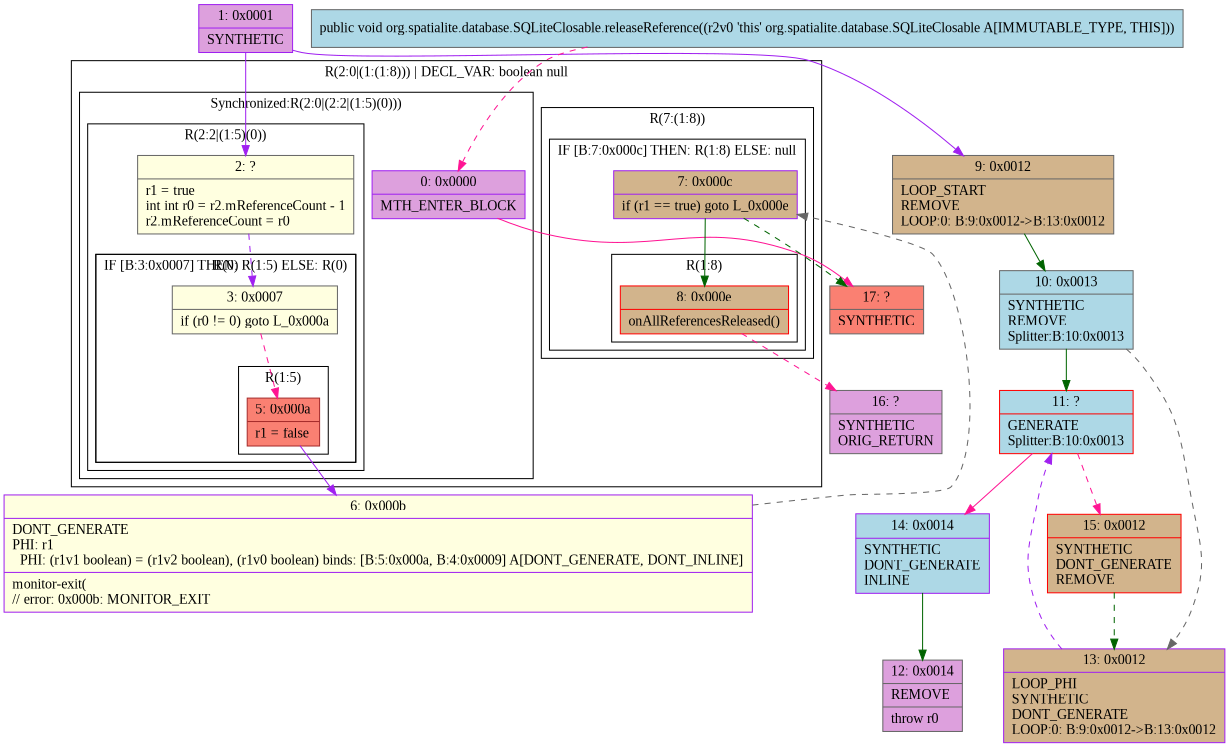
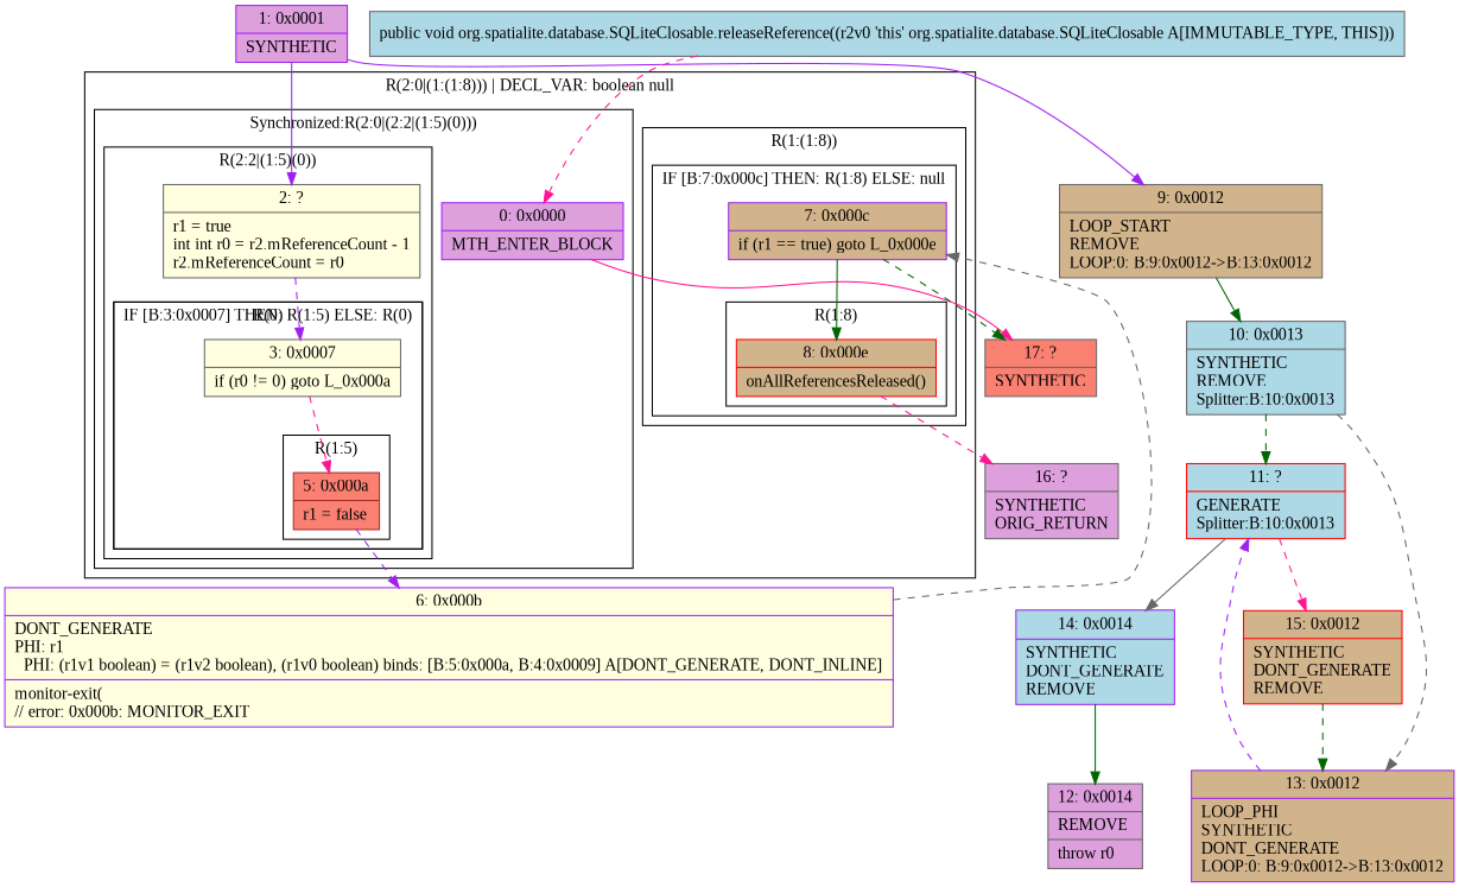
  digraph {
    fontname="Liberation Serif"
    node [color=gray40 fillcolor=tan fontname="Liberation Serif" shape=record style=filled]
    edge [color=deeppink fontname="Liberation Serif" style=dashed]
    n1 [color=brown fillcolor=salmon label="{5\:\ 0x000a|r1 = false\l}"]
    n2 [fillcolor=lightyellow label="{3\:\ 0x0007|if (r0 != 0) goto L_0x000a\l}"]
    n3 [fillcolor=lightyellow label="{2\:\ ?|r1 = true\lint int r0 = r2.mReferenceCount \- 1\lr2.mReferenceCount = r0\l}"]
    n4 [color=purple fillcolor=plum label="{0\:\ 0x0000|MTH_ENTER_BLOCK\l}"]
    n5 [color=red label="{8\:\ 0x000e|onAllReferencesReleased()\l}"]
    n6 [color=purple label="{7\:\ 0x000c|if (r1 == true) goto L_0x000e\l}"]
    n7 [color=purple fillcolor=lightyellow label="{6\:\ 0x000b|DONT_GENERATE\lPHI: r1 \l  PHI: (r1v1 boolean) = (r1v2 boolean), (r1v0 boolean) binds: [B:5:0x000a, B:4:0x0009] A[DONT_GENERATE, DONT_INLINE]\l|monitor\-exit(\l\/\/ error: 0x000b: MONITOR_EXIT  \l}"]
    n8 [fillcolor=salmon label="{17\:\ ?|SYNTHETIC\l}"]
    n9 [fillcolor=plum label="{16\:\ ?|SYNTHETIC\lORIG_RETURN\l}"]
    n10 [color=purple fillcolor=plum label="{1\:\ 0x0001|SYNTHETIC\l}"]
    n11 [label="{9\:\ 0x0012|LOOP_START\lREMOVE\lLOOP:0: B:9:0x0012\-\>B:13:0x0012\l}"]
    n12 [fillcolor=lightblue label="{10\:\ 0x0013|SYNTHETIC\lREMOVE\lSplitter:B:10:0x0013\l}"]
    n13 [color=red fillcolor=lightblue label="{11\:\ ?|GENERATE\lSplitter:B:10:0x0013\l}"]
    n14 [color=purple label="{13\:\ 0x0012|LOOP_PHI\lSYNTHETIC\lDONT_GENERATE\lLOOP:0: B:9:0x0012\-\>B:13:0x0012\l}"]
-   n15 [color=purple fillcolor=lightblue label="{14\:\ 0x0014|SYNTHETIC\lDONT_GENERATE\lINLINE\l}"]
+   n15 [color=purple fillcolor=lightblue label="{14\:\ 0x0014|SYNTHETIC\lDONT_GENERATE\lREMOVE\l}"]
    n16 [color=red label="{15\:\ 0x0012|SYNTHETIC\lDONT_GENERATE\lREMOVE\l}"]
    n17 [fillcolor=plum label="{12\:\ 0x0014|REMOVE\l|throw r0\l}"]
    n18 [fillcolor=lightblue label="{public void org.spatialite.database.SQLiteClosable.releaseReference((r2v0 'this' org.spatialite.database.SQLiteClosable A[IMMUTABLE_TYPE, THIS])) }"]
    subgraph cluster_1 {
      label="R(2:0|(1:(1:8))) | DECL_VAR: boolean null\l"
      subgraph cluster_2 {
        label="Synchronized:R(2:0|(2:2|(1:5)(0)))"
        n4
        subgraph cluster_3 {
          label="R(2:2|(1:5)(0))"
          n3
          subgraph cluster_4 {
            label="IF [B:3:0x0007] THEN: R(1:5) ELSE: R(0)"
            n2
            subgraph cluster_5 {
              label="R(1:5)"
              n1
            }
            subgraph cluster_6 {
              label="R(0)"
            }
          }
        }
      }
      subgraph cluster_7 {
-       label="R(7:(1:8))"
+       label="R(1:(1:8))"
        subgraph cluster_8 {
          label="IF [B:7:0x000c] THEN: R(1:8) ELSE: null"
          n6
          subgraph cluster_9 {
            label="R(1:8)"
            n5
          }
        }
      }
    }
-   n1 -> n7 [color=purple style=solid]
+   n1 -> n7 [color=purple]
    n2 -> n1
    n3 -> n2 [color=purple]
    n4 -> n8 [style=solid]
    n5 -> n9
    n6 -> n5 [color=darkgreen style=solid]
    n6 -> n8 [color=darkgreen]
    n7 -> n6 [color=gray40]
    n10 -> n3 [color=purple style=solid]
    n10 -> n11 [color=purple style=solid]
    n11 -> n12 [color=darkgreen style=solid]
-   n12 -> n13 [color=darkgreen style=solid]
+   n12 -> n13 [color=darkgreen]
    n12 -> n14 [color=gray40]
-   n13 -> n15 [style=solid]
+   n13 -> n15 [color=gray40 style=solid]
    n13 -> n16
    n14 -> n13 [color=purple]
    n15 -> n17 [color=darkgreen style=solid]
    n16 -> n14 [color=darkgreen]
    n18 -> n4
  }
